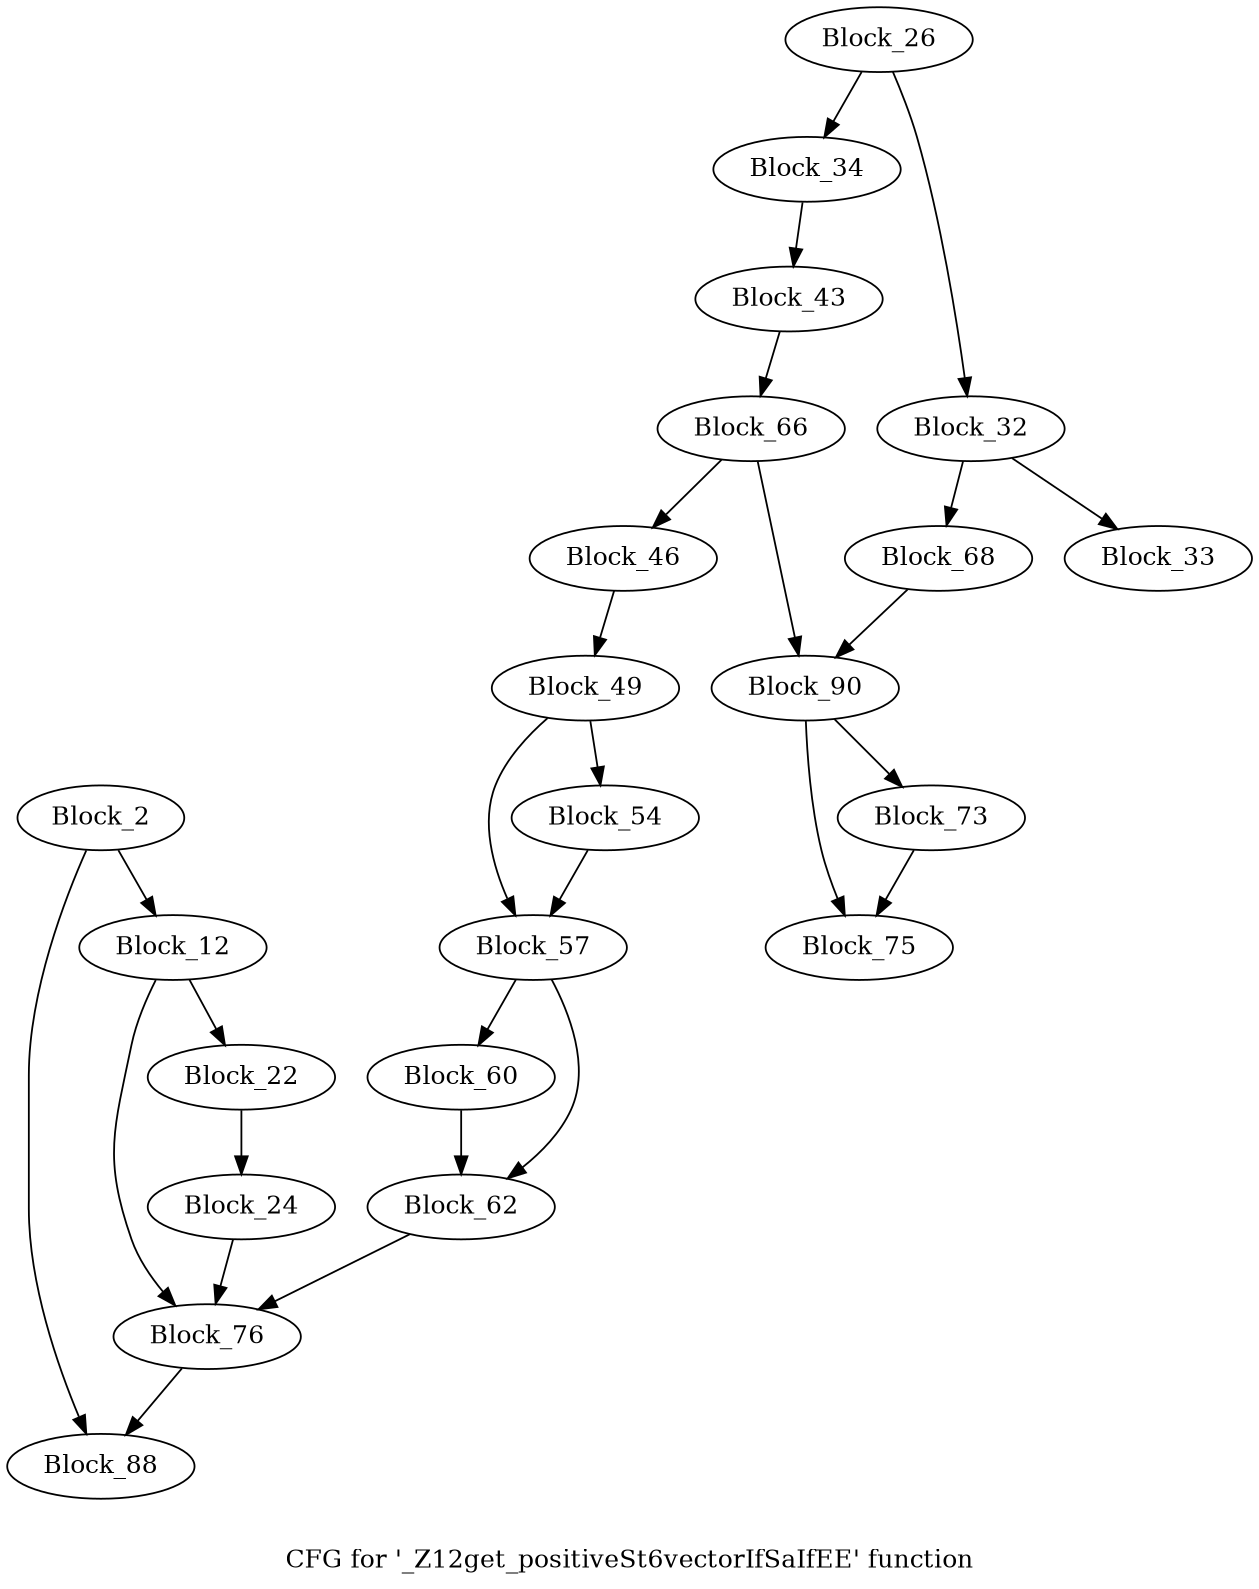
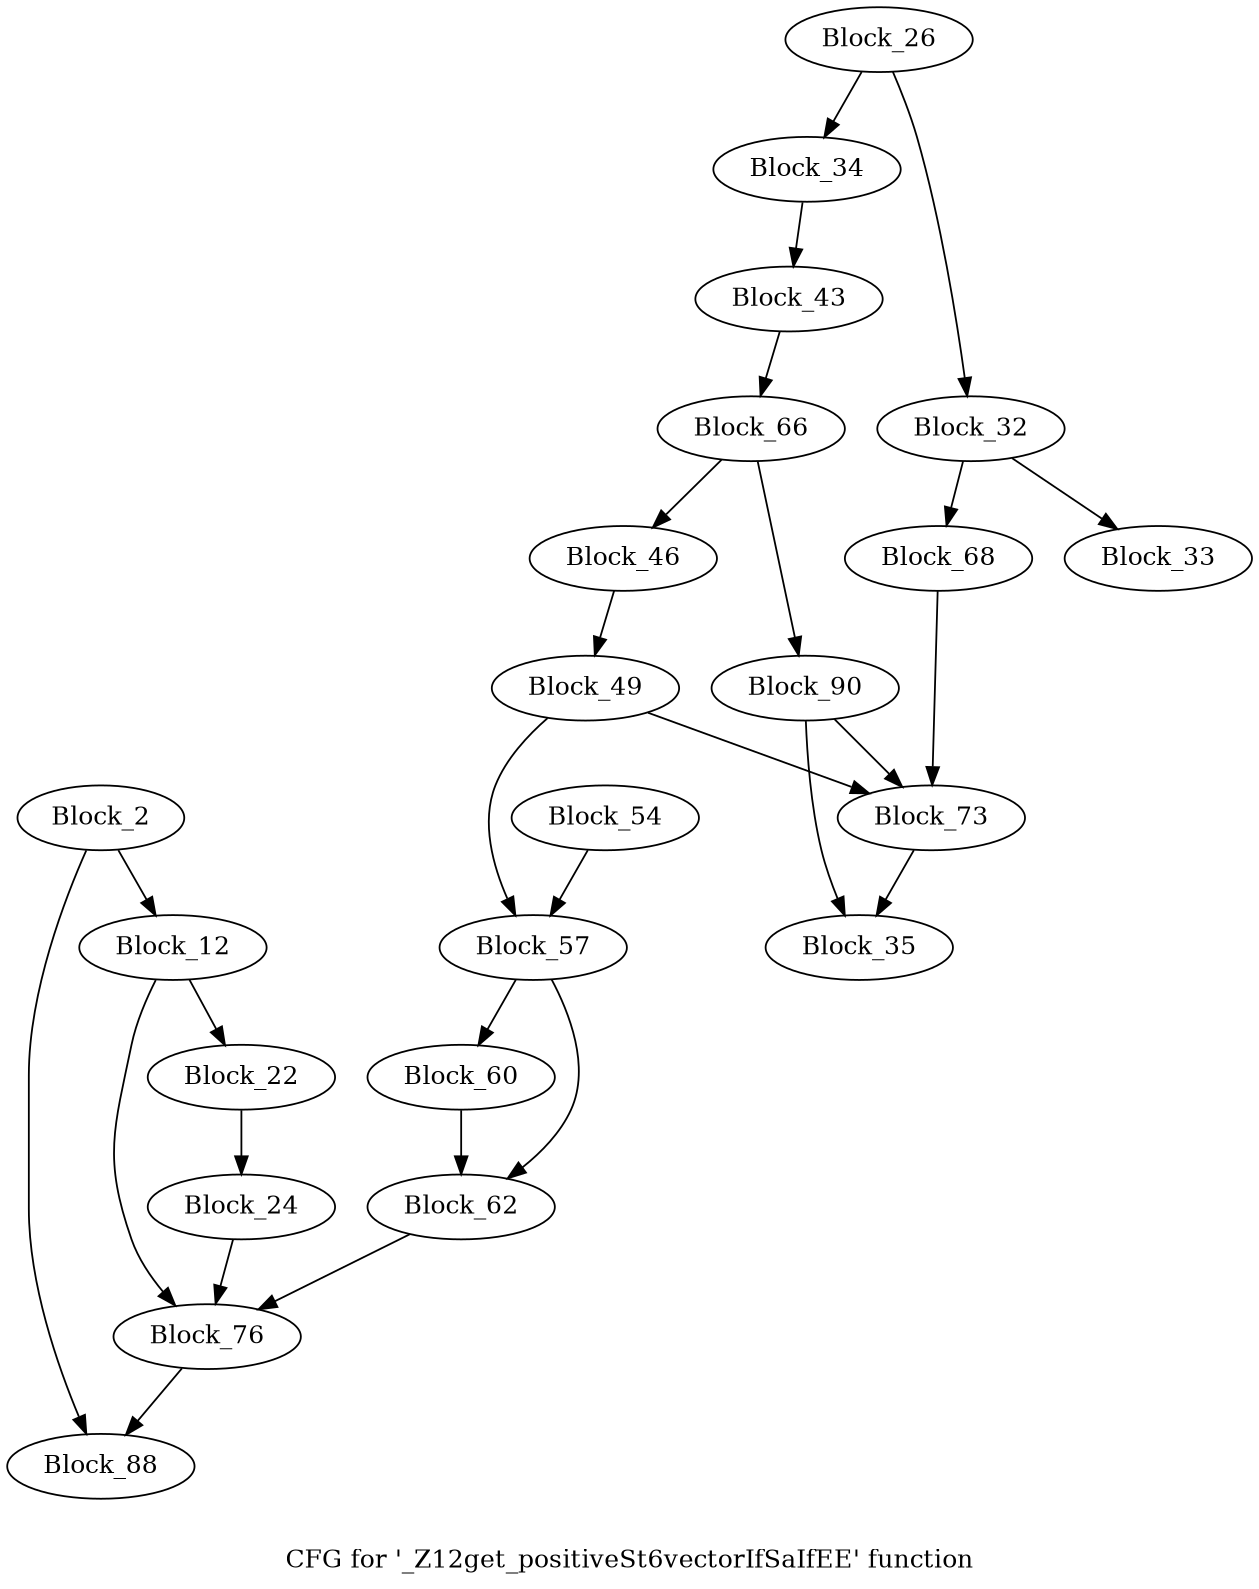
  digraph {
    label="CFG for '_Z12get_positiveSt6vectorIfSaIfEE' function"
    n1 [label=Block_2]
    n2 [label=Block_88]
    n3 [label=Block_12]
    n4 [label=Block_22]
    n5 [label=Block_76]
    n6 [label=Block_24]
    n7 [label=Block_26]
    n8 [label=Block_32]
    n9 [label=Block_34]
    n10 [label=Block_33]
    n11 [label=Block_68]
    n12 [label=Block_43]
    n13 [label=Block_90]
    n14 [label=Block_49]
    n15 [label=Block_54]
    n16 [label=Block_57]
    n17 [label=Block_66]
-   n18 [label=Block_75]
+   n18 [label=Block_35]
    n19 [label=Block_73]
    n20 [label=Block_62]
    n21 [label=Block_60]
    n22 [label=Block_46]
    n1 -> n2 [tailport=s0]
    n1 -> n3 [tailport=s1]
    n3 -> n4 [tailport=s0]
    n3 -> n5 [tailport=s1]
    n4 -> n6 [tailport=s1]
    n5 -> n2 [tailport=s1]
    n6 -> n5
    n7 -> n8 [tailport=s0]
    n7 -> n9 [tailport=s1]
    n8 -> n10
    n8 -> n11
    n9 -> n12 [tailport=s1]
-   n11 -> n13
+   n11 -> n19
    n12 -> n17
    n13 -> n18 [tailport=s0]
    n13 -> n19 [tailport=s1]
-   n14 -> n15 [tailport=s0]
+   n14 -> n19 [tailport=s0]
    n14 -> n16 [tailport=s1]
    n15 -> n16
    n16 -> n20 [tailport=s0]
    n16 -> n21 [tailport=s1]
    n17 -> n13
    n17 -> n22
    n19 -> n18
    n20 -> n5
    n21 -> n20
    n22 -> n14
  }
